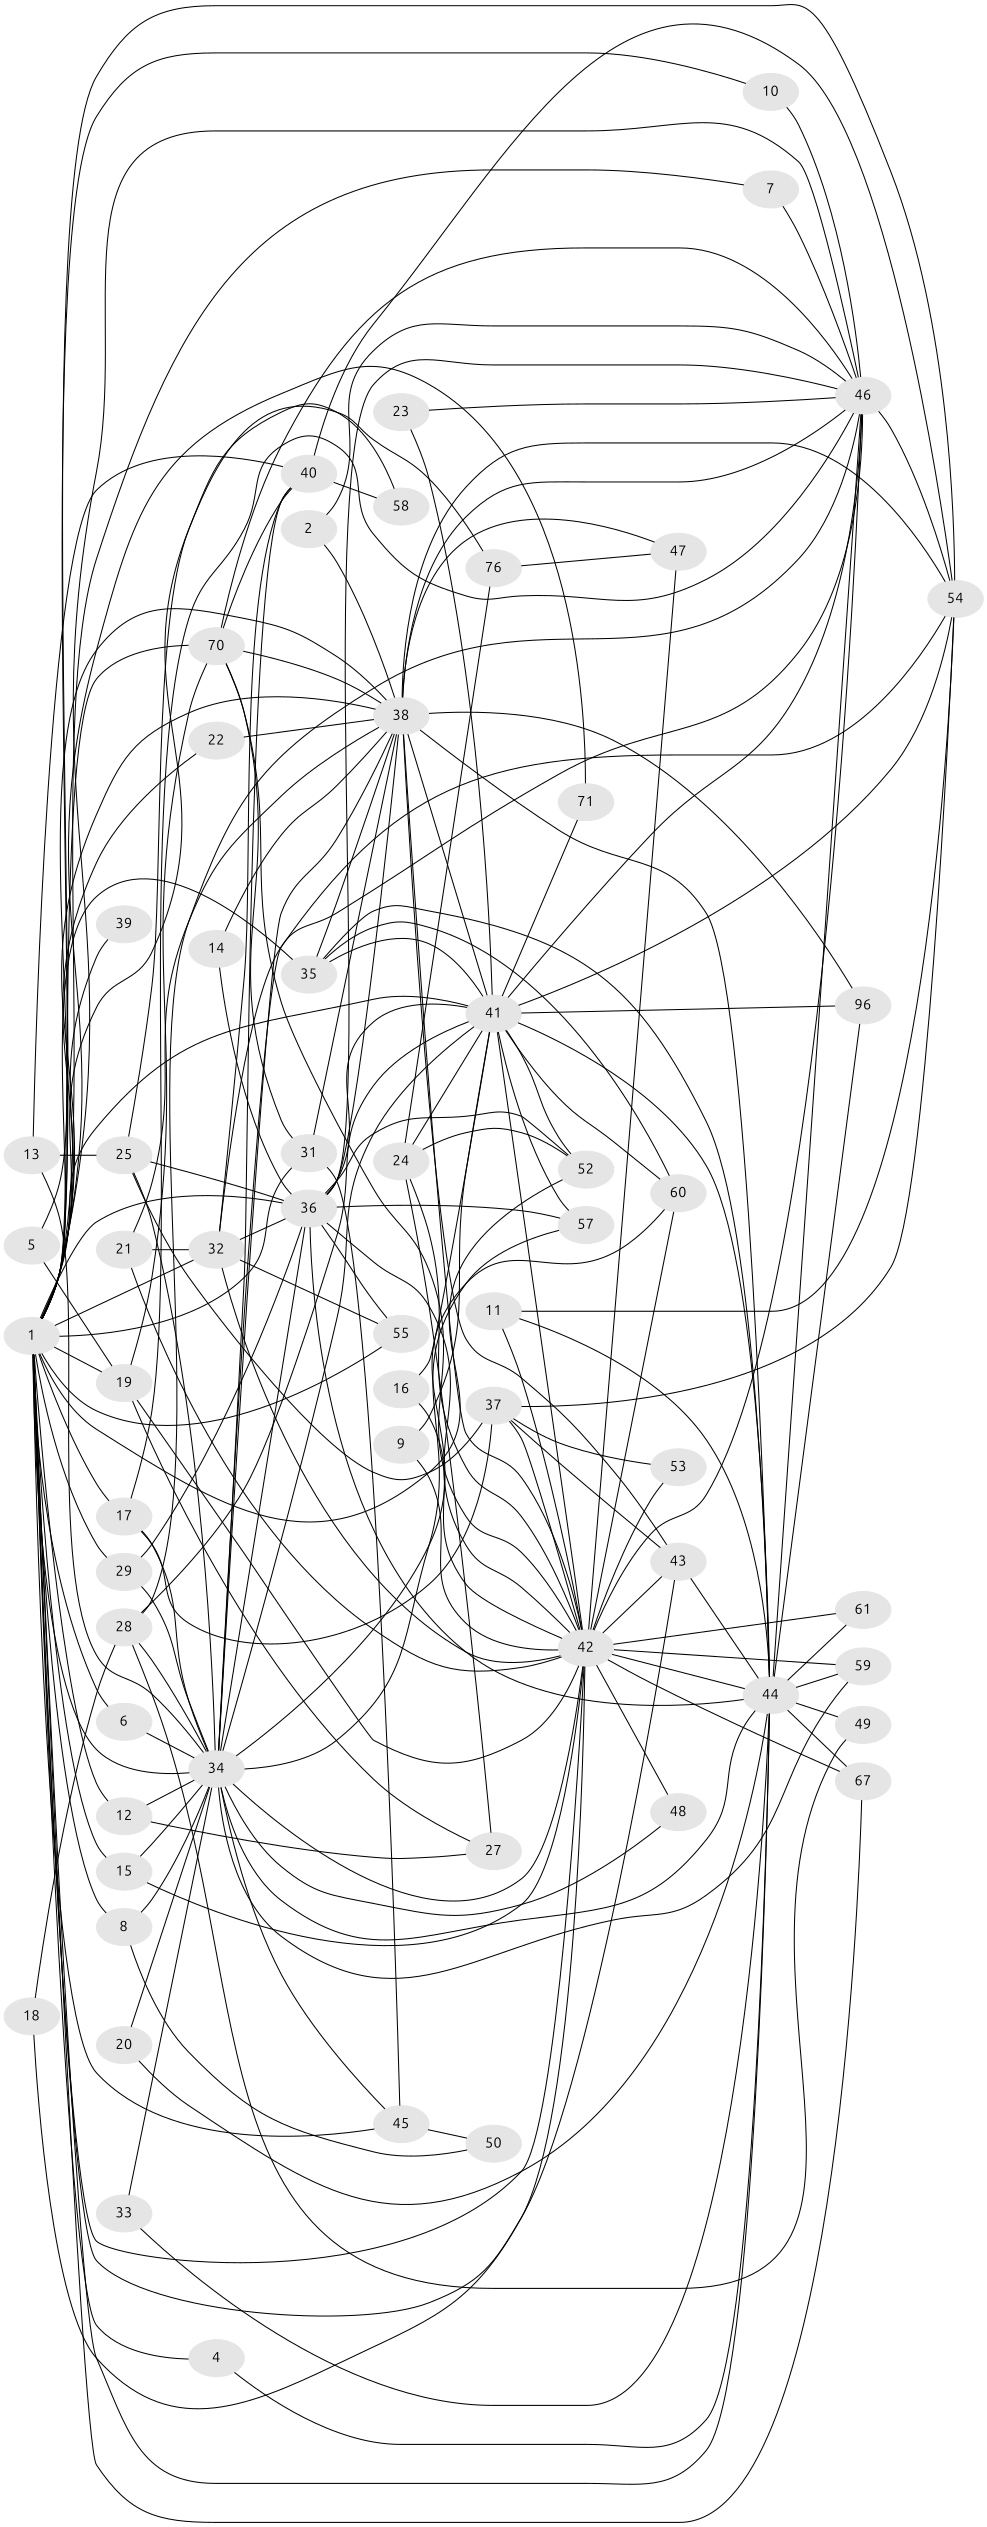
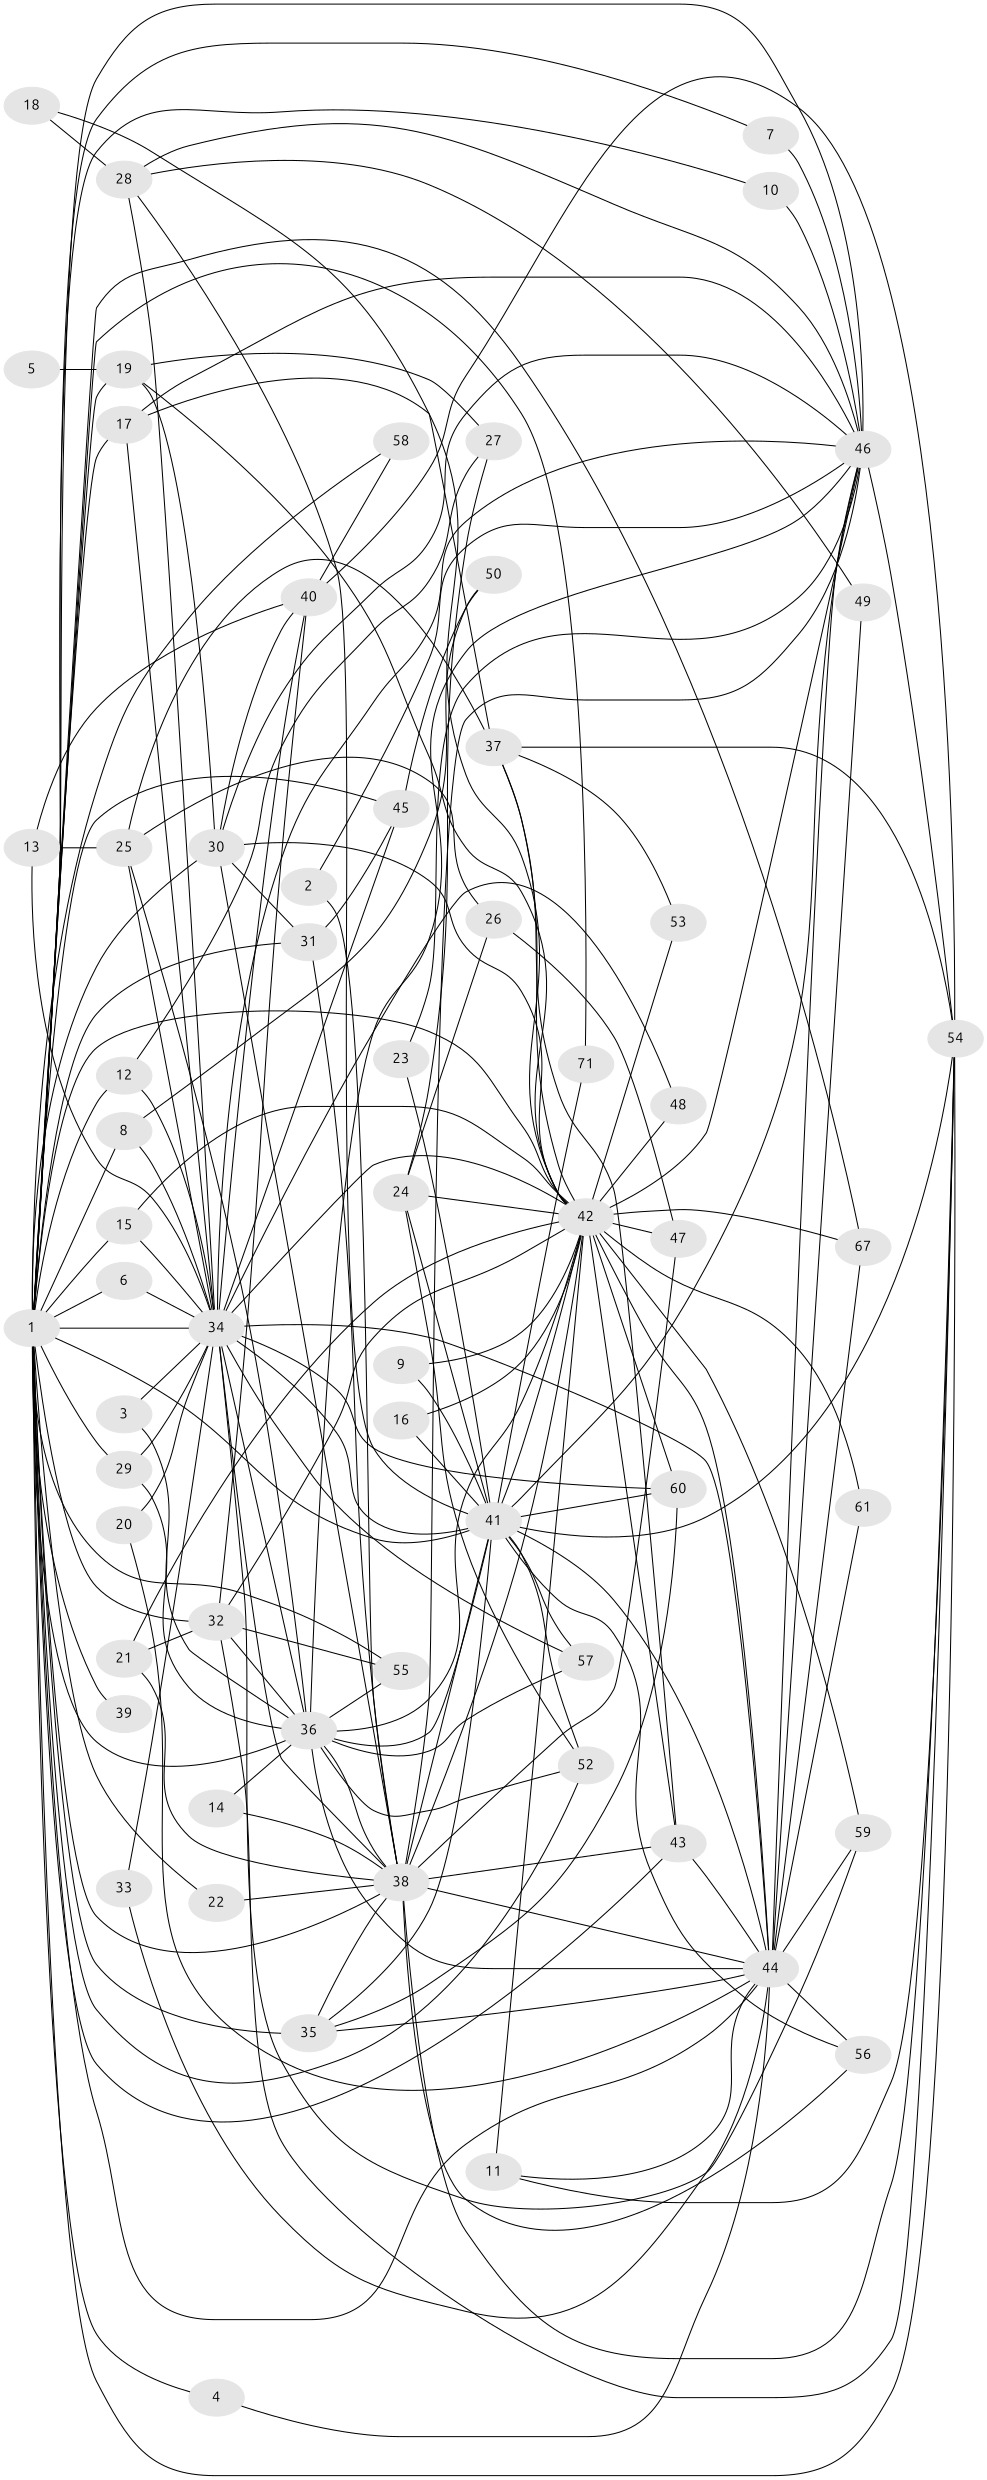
  graph {
    fontname=Ubuntu
    rankdir=LR
    node [color=gray90 fontname=Ubuntu style=filled]
    edge [fontname=Ubuntu weight=1.0]
    1
    4
    6
    7
    8
    10
    12
    15
    17
    19
    22
    29
-   30 [label=70]
+   30
    31
    32
    34
    35
    36
    38
    39
    41
    42
    43
    44
    45
    46
    n27 [label=71]
    52
    54
    55
    58
    n32 [label=67]
    50
    27
    37
    40
    48
    57
    59
    60
    47
-   56 [label=96]
+   56
    53
    61
    49
    2
+   3
    5
    9
    11
    13
    25
-   26 [label=76]
+   26
    14
    16
    18
    28
    20
    21
    23
    24
    33
    1 -- 4
    1 -- 6
    1 -- 7
    1 -- 8
    1 -- 10
    1 -- 12
    1 -- 15
    1 -- 17
    1 -- 19
    1 -- 22
    1 -- 29
    1 -- 30
    1 -- 31 [weight=2.0]
    1 -- 32
    1 -- 34 [weight=5.0]
    1 -- 35
    1 -- 36 [weight=4.0]
    1 -- 38 [weight=4.0]
    1 -- 39
    1 -- 41 [weight=3.0]
    1 -- 42 [weight=4.0]
    1 -- 43
    1 -- 44 [weight=3.0]
    1 -- 45
    1 -- 46 [weight=4.0]
    1 -- n27
    1 -- 52
    1 -- 54
    1 -- 55
    1 -- 58
    1 -- n32
    4 -- 44
    6 -- 34
    7 -- 46
    8 -- 34
    8 -- 50
    10 -- 46
    12 -- 34
    12 -- 27
    15 -- 34
    15 -- 42
    17 -- 34
    17 -- 46
    17 -- 37
    19 -- 30
    19 -- 42
    19 -- 27
    22 -- 38
    29 -- 34
    29 -- 36
    30 -- 31
    30 -- 38
    30 -- 42
    30 -- 46
    30 -- 40
    31 -- 38
    31 -- 45
    32 -- 36
    32 -- 42 [weight=2.0]
    32 -- 54
    32 -- 55
    32 -- 40
    34 -- 36 [weight=2.0]
    34 -- 38
    34 -- 41
    34 -- 42
    34 -- 44
    34 -- 45
    34 -- 46
    34 -- 40
    34 -- 48
    34 -- 57
    34 -- 59
    34 -- 60
    35 -- 38
    35 -- 41
    35 -- 44 [weight=3.0]
    35 -- 60
    36 -- 38
    36 -- 41
    36 -- 42
    36 -- 44
    36 -- 46
    36 -- 52
    36 -- 55
    36 -- 57 [weight=2.0]
    38 -- 41
    38 -- 42 [weight=2.0]
    38 -- 43
    38 -- 44
    38 -- 46
    38 -- 54
    38 -- 47
    38 -- 56
    41 -- 42
    41 -- 44
    41 -- 46 [weight=2.0]
    41 -- n27
    41 -- 52
    41 -- 54
    41 -- 57
    41 -- 60
    41 -- 56
    42 -- 43
    42 -- 44
    42 -- 46
    42 -- n32
    42 -- 48 [weight=2.0]
    42 -- 59 [weight=2.0]
    42 -- 60
    42 -- 47
    42 -- 53
    42 -- 61
    43 -- 44
    44 -- 46
    44 -- n32
    44 -- 59
    44 -- 56
    44 -- 61
    44 -- 49
    45 -- 50
    46 -- 54
    37 -- 42 [weight=2.0]
    37 -- 43
    37 -- 54 [weight=2.0]
    37 -- 53
    40 -- 54 [weight=2.0]
    40 -- 58
    2 -- 38
    2 -- 46
+   3 -- 34
+   3 -- 36
    5 -- 19
-   5 -- 38
    9 -- 41 [weight=2.0]
    9 -- 42
    11 -- 42
    11 -- 44
    11 -- 54
    13 -- 34
    13 -- 40
    13 -- 25
    25 -- 34
    25 -- 36
    25 -- 37
    25 -- 26
    26 -- 47
    14 -- 36
    14 -- 38
    16 -- 41
    16 -- 42
    18 -- 42
    18 -- 28
    28 -- 34
    28 -- 41 [weight=2.0]
    28 -- 46
    28 -- 49
    20 -- 34
    20 -- 44
    21 -- 32
    21 -- 38
    21 -- 42
    23 -- 41
    23 -- 46
    24 -- 41
    24 -- 42
    24 -- 52
    24 -- 27
    24 -- 26
    33 -- 34
    33 -- 44
  }
